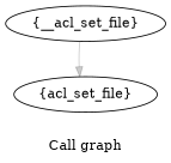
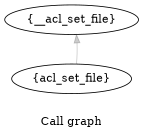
  digraph {
    label="Call graph"
    n1 [label="{__acl_set_file}"]
    n2 [label="{acl_set_file}"]
-   n1 -> n2 [color="#00000033"]
+   n2 -> n1 [color="#00000033"]
  }
